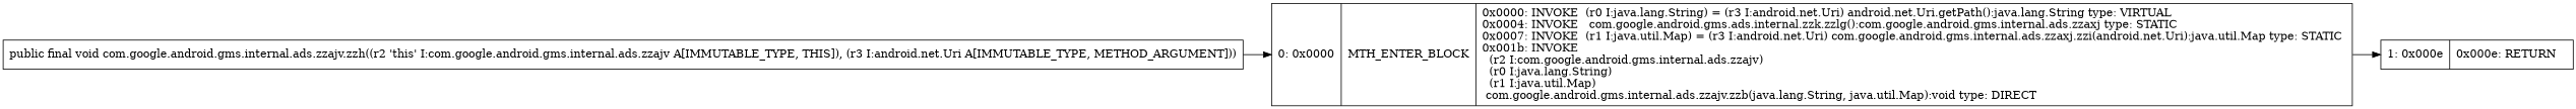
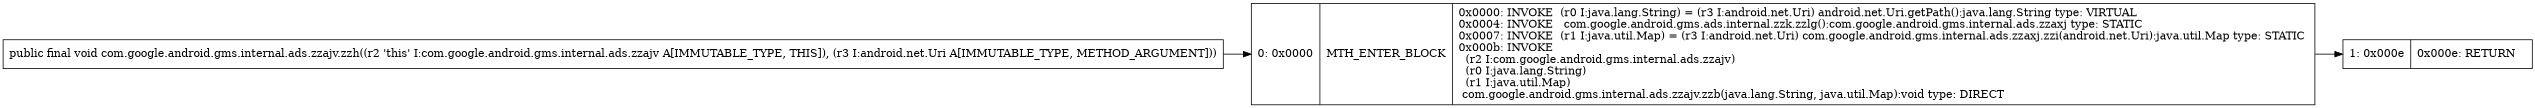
  digraph {
    rankdir=LR
    node [shape=record]
-   n1 [label="{0\:\ 0x0000|MTH_ENTER_BLOCK\l|0x0000: INVOKE  (r0 I:java.lang.String) = (r3 I:android.net.Uri) android.net.Uri.getPath():java.lang.String type: VIRTUAL \l0x0004: INVOKE   com.google.android.gms.ads.internal.zzk.zzlg():com.google.android.gms.internal.ads.zzaxj type: STATIC \l0x0007: INVOKE  (r1 I:java.util.Map) = (r3 I:android.net.Uri) com.google.android.gms.internal.ads.zzaxj.zzi(android.net.Uri):java.util.Map type: STATIC \l0x001b: INVOKE  \l  (r2 I:com.google.android.gms.internal.ads.zzajv)\l  (r0 I:java.lang.String)\l  (r1 I:java.util.Map)\l com.google.android.gms.internal.ads.zzajv.zzb(java.lang.String, java.util.Map):void type: DIRECT \l}"]
+   n1 [label="{0\:\ 0x0000|MTH_ENTER_BLOCK\l|0x0000: INVOKE  (r0 I:java.lang.String) = (r3 I:android.net.Uri) android.net.Uri.getPath():java.lang.String type: VIRTUAL \l0x0004: INVOKE   com.google.android.gms.ads.internal.zzk.zzlg():com.google.android.gms.internal.ads.zzaxj type: STATIC \l0x0007: INVOKE  (r1 I:java.util.Map) = (r3 I:android.net.Uri) com.google.android.gms.internal.ads.zzaxj.zzi(android.net.Uri):java.util.Map type: STATIC \l0x000b: INVOKE  \l  (r2 I:com.google.android.gms.internal.ads.zzajv)\l  (r0 I:java.lang.String)\l  (r1 I:java.util.Map)\l com.google.android.gms.internal.ads.zzajv.zzb(java.lang.String, java.util.Map):void type: DIRECT \l}"]
    n2 [label="{1\:\ 0x000e|0x000e: RETURN   \l}"]
    n3 [label="{public final void com.google.android.gms.internal.ads.zzajv.zzh((r2 'this' I:com.google.android.gms.internal.ads.zzajv A[IMMUTABLE_TYPE, THIS]), (r3 I:android.net.Uri A[IMMUTABLE_TYPE, METHOD_ARGUMENT])) }"]
    n1 -> n2
    n3 -> n1
  }
